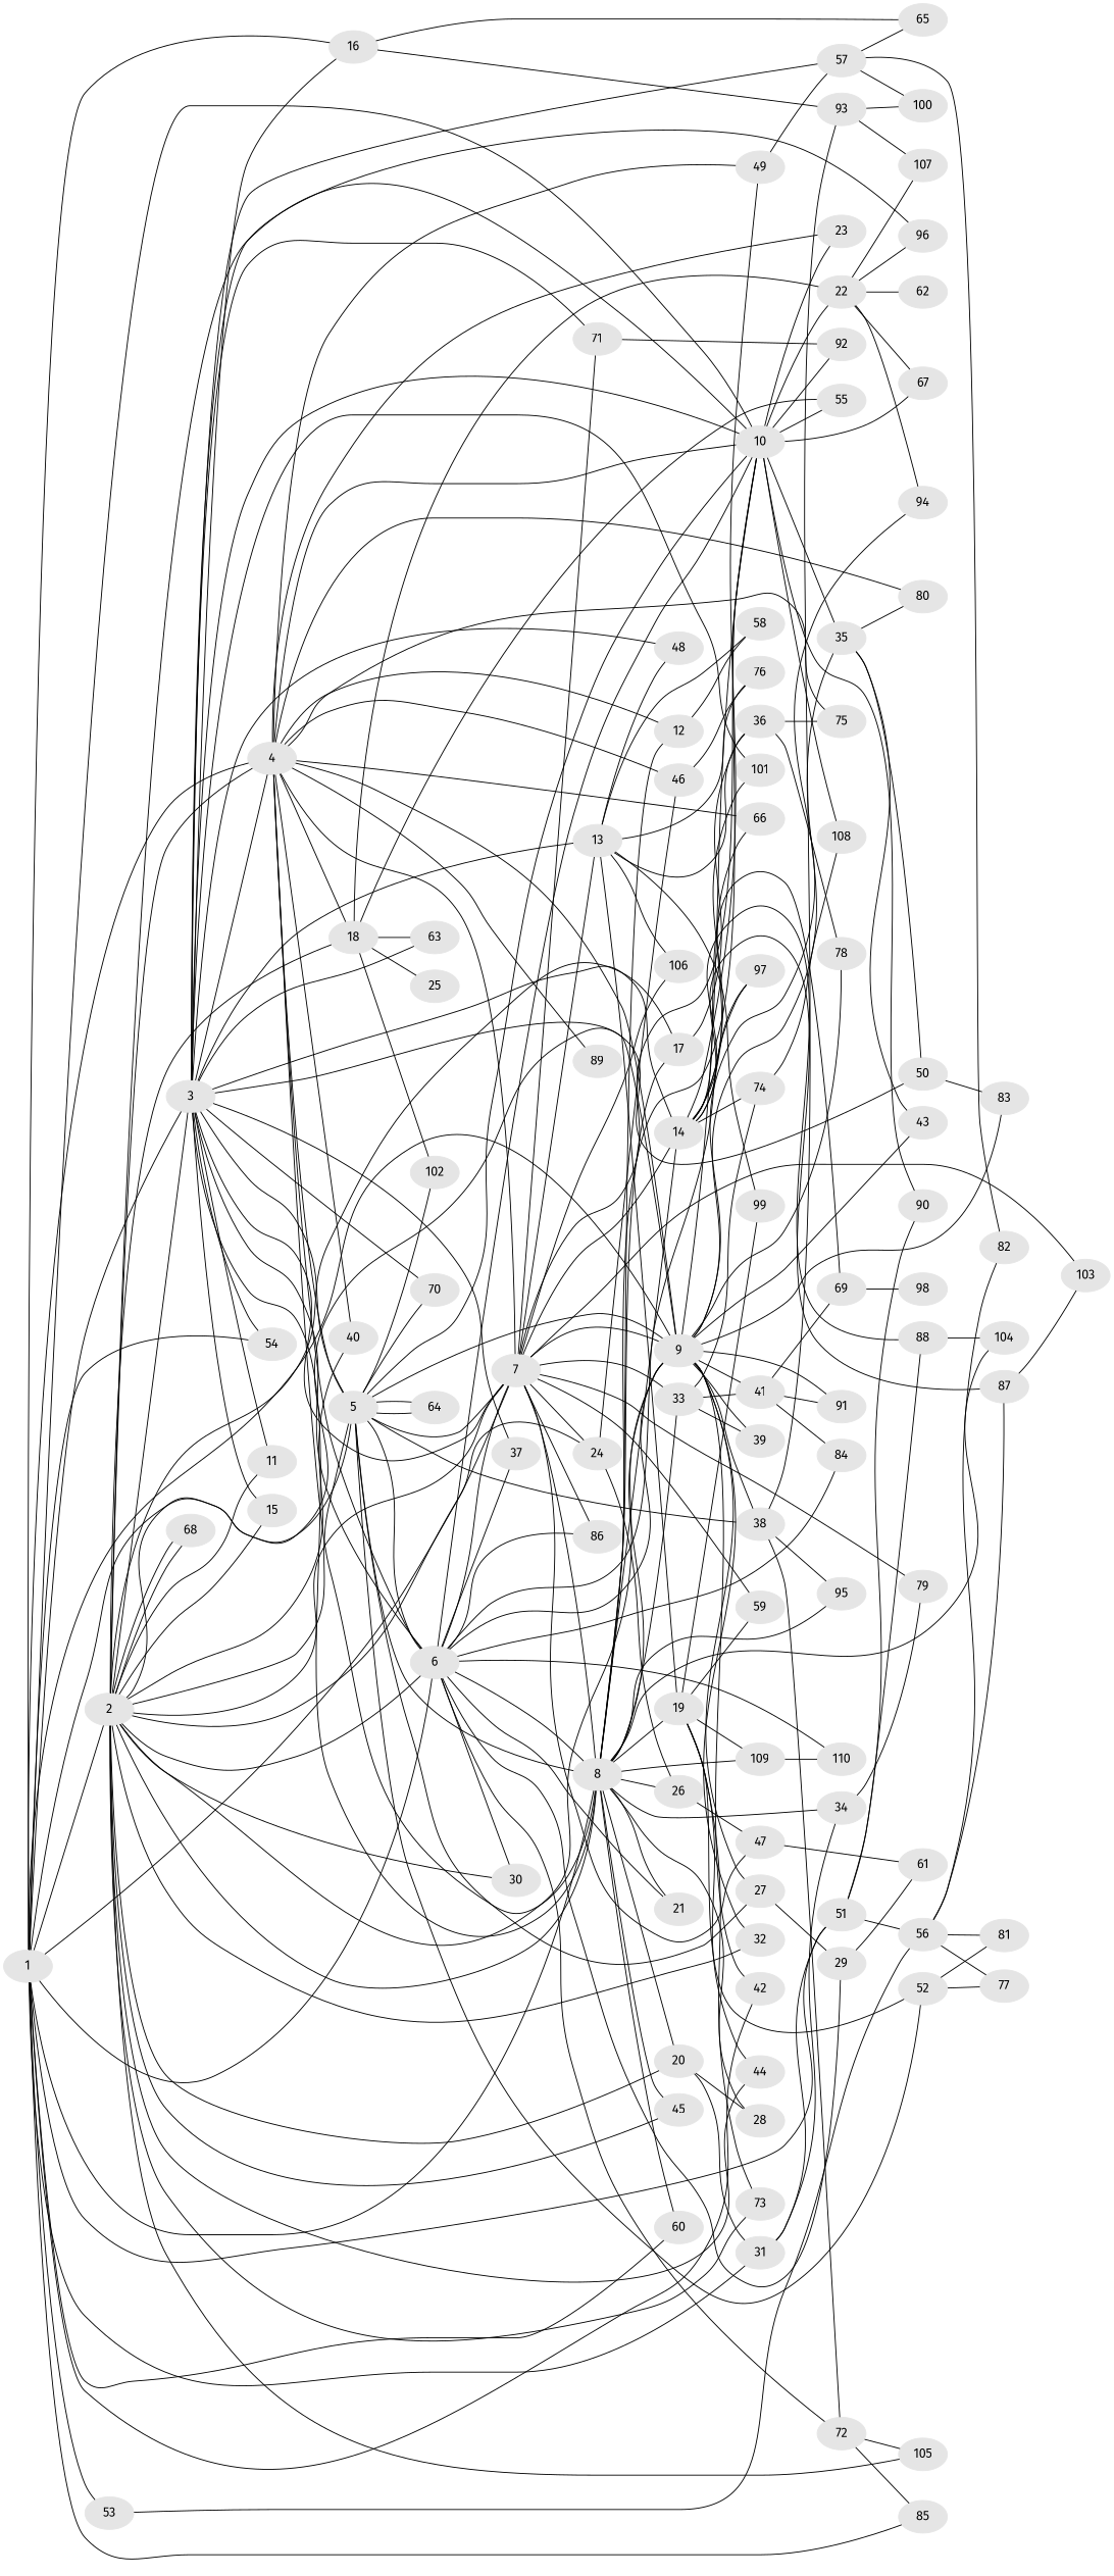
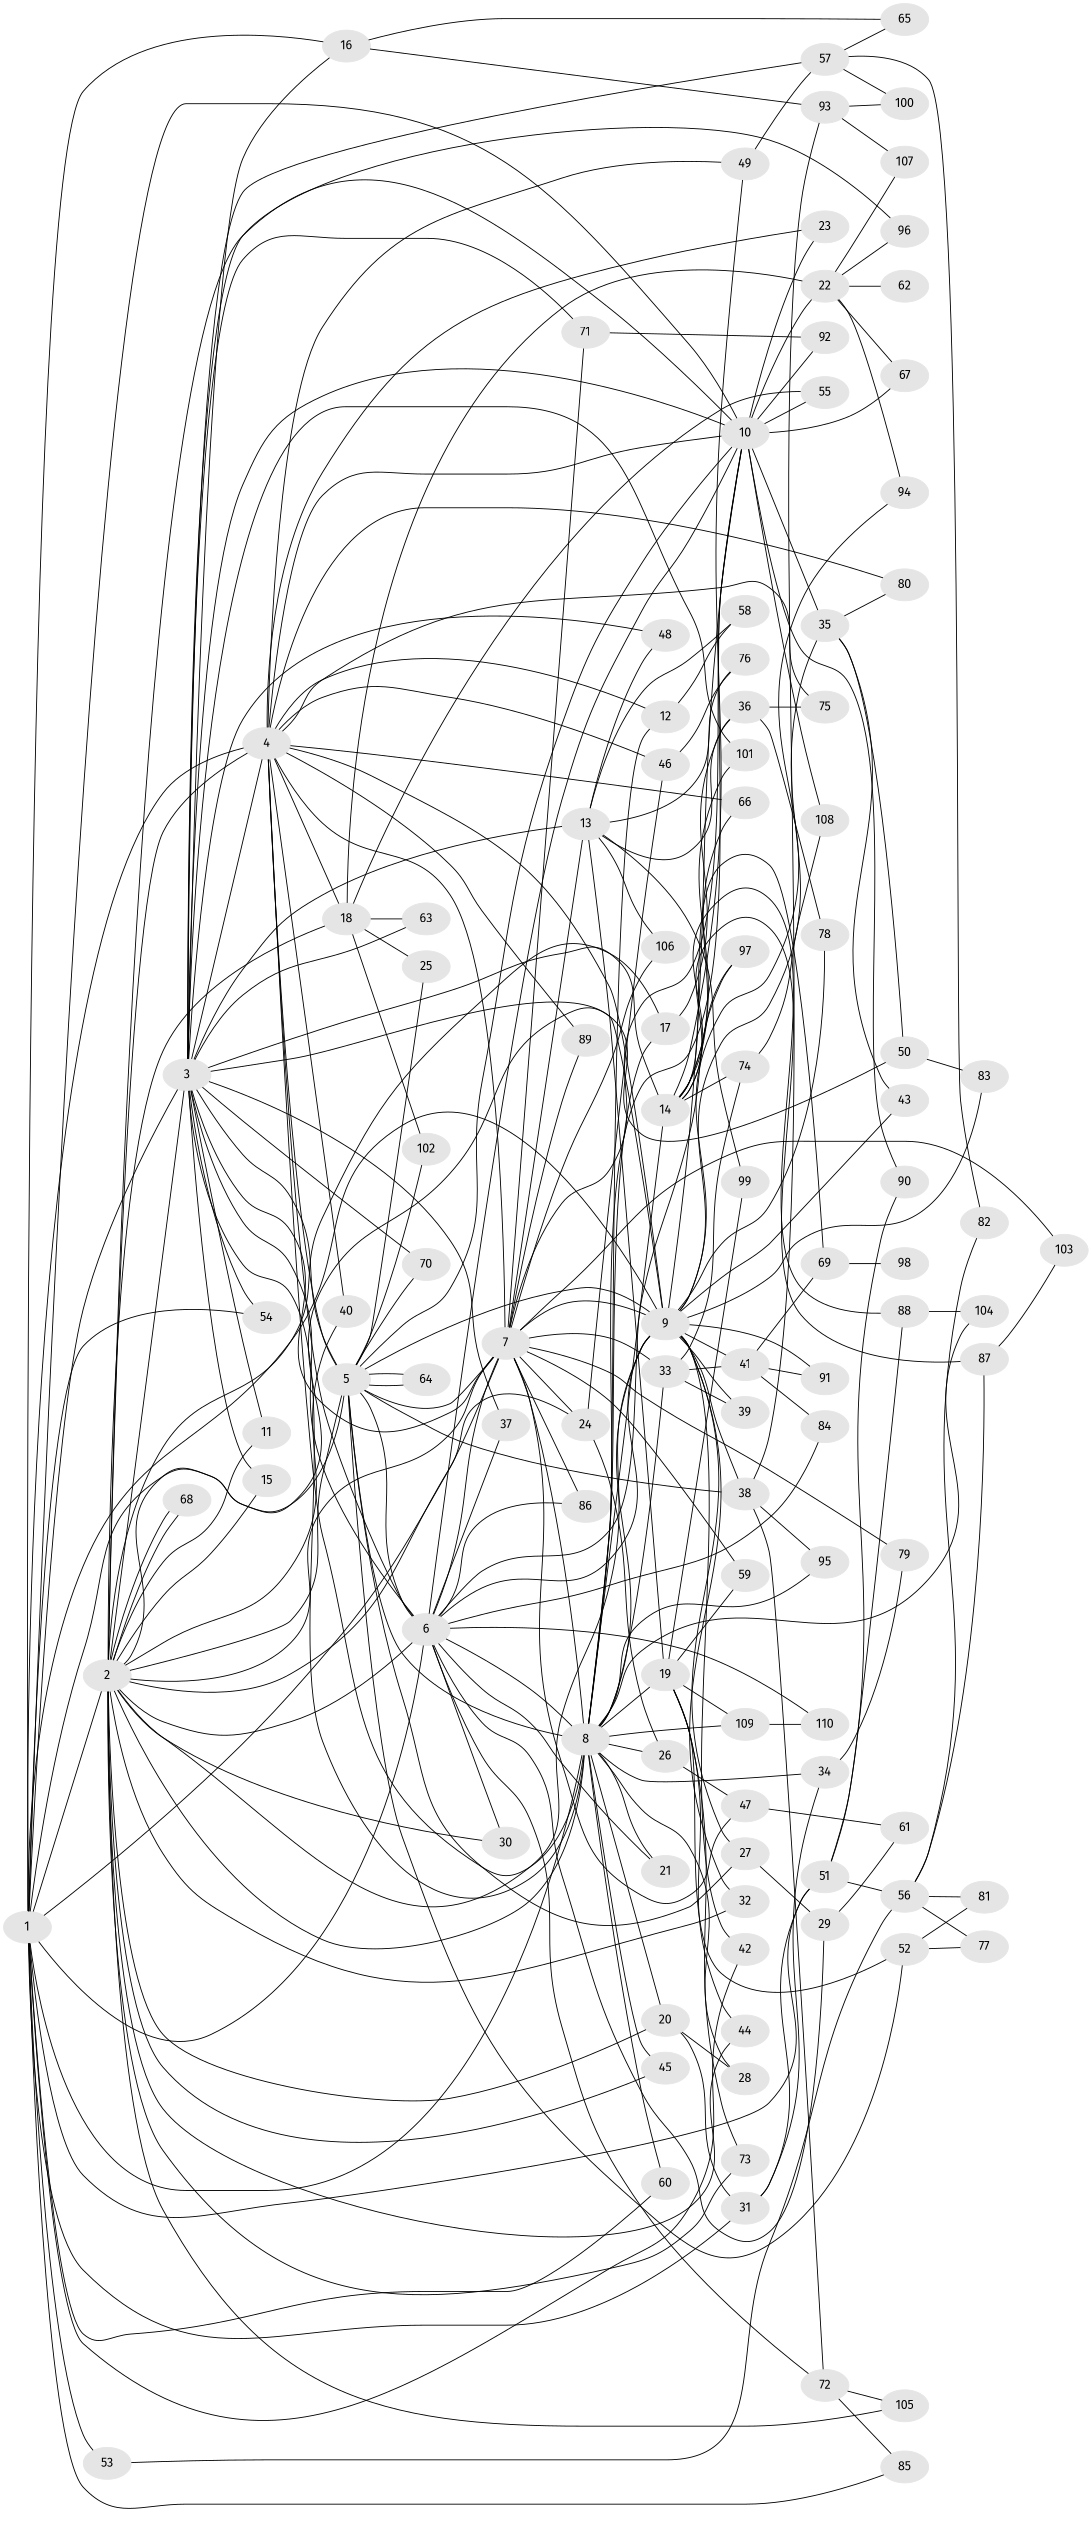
  graph {
    fontname="Fira Sans"
    rankdir=LR
    node [color=gray90 fontname="Fira Sans" style=filled]
    edge [fontname="Fira Sans"]
    1
    2
    3
    4
    5
    6
    7
    8
    9
    10
    16
    31
    42
    51
    53
    54
    60
    85
    11
    15
    17
    18
    20
    24
    30
    32
    40
    44
    45
    50
    68
    73
    105
    13
    14
    37
    48
    57
    63
    70
    71
    96
    101
    12
    23
    46
    49
    66
    75
    80
    89
    25
    27
    38
    52
    64
    102
    21
    29
    72
    84
    86
    97
    110
    33
    47
    59
    79
    103
    106
    19
    26
    28
    34
    95
    104
    109
    35
    39
    41
    43
    78
    83
    91
    94
    22
    55
    67
    90
    92
    108
    65
    93
    88
    56
    36
    58
    76
    99
    69
    74
    87
    82
    100
    77
    81
    61
    62
    107
    98
    1 -- 2
    1 -- 3
    1 -- 4
    1 -- 5
    1 -- 6
    1 -- 7
    1 -- 8
    1 -- 9
    1 -- 10
    1 -- 16
    1 -- 31
    1 -- 42
    1 -- 51
    1 -- 53
    1 -- 54
    1 -- 60
    1 -- 85
    2 -- 3
    2 -- 4
    2 -- 5
    2 -- 6
    2 -- 7
    2 -- 8
    2 -- 9
    2 -- 10
    2 -- 11
    2 -- 15
    2 -- 17
    2 -- 18
    2 -- 20
    2 -- 24
    2 -- 30
    2 -- 32
    2 -- 40
    2 -- 44
    2 -- 45
    2 -- 50
    2 -- 68
    2 -- 68
    2 -- 73
    2 -- 105
    3 -- 4
    3 -- 5
    3 -- 6
    3 -- 7
    3 -- 8
    3 -- 9
    3 -- 10
    3 -- 16
    3 -- 54
    3 -- 11
    3 -- 15
    3 -- 13
    3 -- 14
    3 -- 37
    3 -- 48
    3 -- 57
    3 -- 63
    3 -- 70
    3 -- 71
    3 -- 96
    3 -- 101
    4 -- 5
    4 -- 6
    4 -- 7
    4 -- 8
    4 -- 9
    4 -- 10
    4 -- 18
    4 -- 40
    4 -- 12
    4 -- 23
    4 -- 46
    4 -- 49
    4 -- 66
    4 -- 75
    4 -- 80
    4 -- 89
    5 -- 6
    5 -- 7
    5 -- 8
    5 -- 9
    5 -- 10
    5 -- 70
+   5 -- 25
    5 -- 27
    5 -- 38
    5 -- 52
    5 -- 64
    5 -- 64
    5 -- 102
    6 -- 7
    6 -- 8
    6 -- 9
    6 -- 10
    6 -- 30
    6 -- 37
    6 -- 21
    6 -- 29
    6 -- 72
    6 -- 84
    6 -- 86
    6 -- 97
    6 -- 110
    7 -- 8
    7 -- 9
    7 -- 10
    7 -- 24
    7 -- 13
    7 -- 71
-   7 -- 14
+   7 -- 89
    7 -- 86
    7 -- 33
    7 -- 47
    7 -- 59
    7 -- 79
    7 -- 103
    7 -- 106
    8 -- 9
    8 -- 10
    8 -- 60
    8 -- 17
    8 -- 20
    8 -- 45
    8 -- 14
    8 -- 12
    8 -- 21
    8 -- 33
    8 -- 19
    8 -- 26
    8 -- 28
    8 -- 34
    8 -- 95
    8 -- 104
    8 -- 109
    9 -- 10
    9 -- 42
    9 -- 32
    9 -- 27
    9 -- 38
    9 -- 35
    9 -- 39
    9 -- 41
    9 -- 43
    9 -- 78
    9 -- 83
    9 -- 91
    9 -- 94
    10 -- 23
    10 -- 35
    10 -- 22
    10 -- 55
    10 -- 67
    10 -- 90
    10 -- 92
    10 -- 108
    16 -- 65
    16 -- 93
    31 -- 51
    31 -- 34
    51 -- 90
    51 -- 88
    51 -- 56
    53 -- 56
    17 -- 36
    18 -- 63
    18 -- 25
    18 -- 102
    18 -- 22
    18 -- 55
    20 -- 31
    20 -- 28
    24 -- 46
    24 -- 26
    50 -- 83
    13 -- 48
    13 -- 106
    13 -- 19
    13 -- 36
    13 -- 58
    13 -- 76
    13 -- 99
    14 -- 101
    14 -- 49
    14 -- 66
    14 -- 97
    14 -- 88
    14 -- 69
    14 -- 74
    14 -- 87
    57 -- 65
    57 -- 82
    57 -- 100
    71 -- 92
    12 -- 58
    46 -- 76
    49 -- 57
    27 -- 29
    38 -- 72
    38 -- 95
    38 -- 93
    52 -- 77
    52 -- 81
    29 -- 61
    72 -- 85
    72 -- 105
    33 -- 39
    33 -- 41
    33 -- 74
    47 -- 61
    19 -- 44
    19 -- 73
    19 -- 52
    19 -- 59
    19 -- 109
    19 -- 99
    26 -- 47
    34 -- 79
    109 -- 110
    35 -- 50
    35 -- 80
    35 -- 43
    41 -- 84
    41 -- 91
    41 -- 69
    22 -- 96
    22 -- 94
    22 -- 67
    22 -- 62
    22 -- 107
    93 -- 100
    93 -- 107
    88 -- 104
    56 -- 87
    56 -- 82
    56 -- 77
    56 -- 81
    36 -- 75
    36 -- 78
    69 -- 98
    74 -- 108
    87 -- 103
  }
